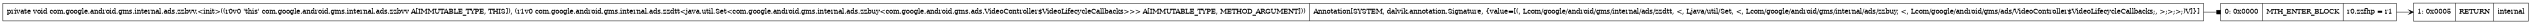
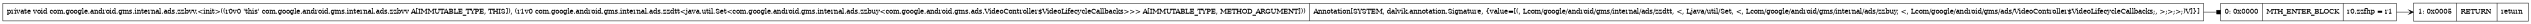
  digraph {
    rankdir=LR
    node [shape=record]
    n1 [label="{0\:\ 0x0000|MTH_ENTER_BLOCK\l|r0.zzfhp = r1\l}"]
-   n2 [label="{1\:\ 0x0005|RETURN\l|internal\l}"]
+   n2 [label="{1\:\ 0x0005|RETURN\l|return\l}"]
    n3 [label="{private void com.google.android.gms.internal.ads.zzbvv.\<init\>((r0v0 'this' com.google.android.gms.internal.ads.zzbvv A[IMMUTABLE_TYPE, THIS]), (r1v0 com.google.android.gms.internal.ads.zzdtt\<java.util.Set\<com.google.android.gms.internal.ads.zzbuy\<com.google.android.gms.ads.VideoController$VideoLifecycleCallbacks\>\>\> A[IMMUTABLE_TYPE, METHOD_ARGUMENT]))  | Annotation[SYSTEM, dalvik.annotation.Signature, \{value=[(, Lcom\/google\/android\/gms\/internal\/ads\/zzdtt, \<, Ljava\/util\/Set, \<, Lcom\/google\/android\/gms\/internal\/ads\/zzbuy, \<, Lcom\/google\/android\/gms\/ads\/VideoController$VideoLifecycleCallbacks;, \>;\>;\>;)V]\}]\l}"]
    n1 -> n2 [arrowhead=vee]
    n3 -> n1 [arrowhead=box]
  }
